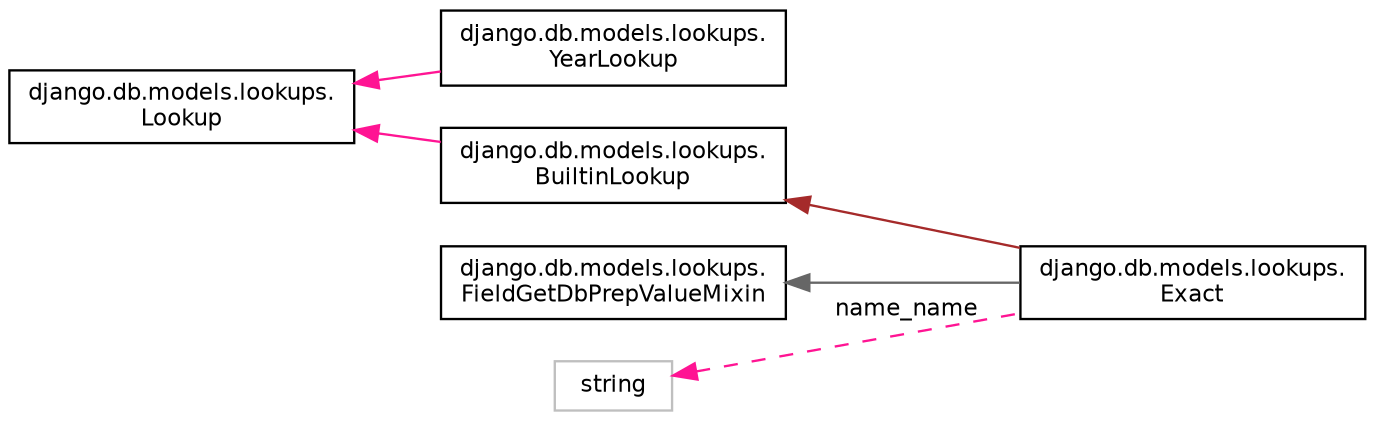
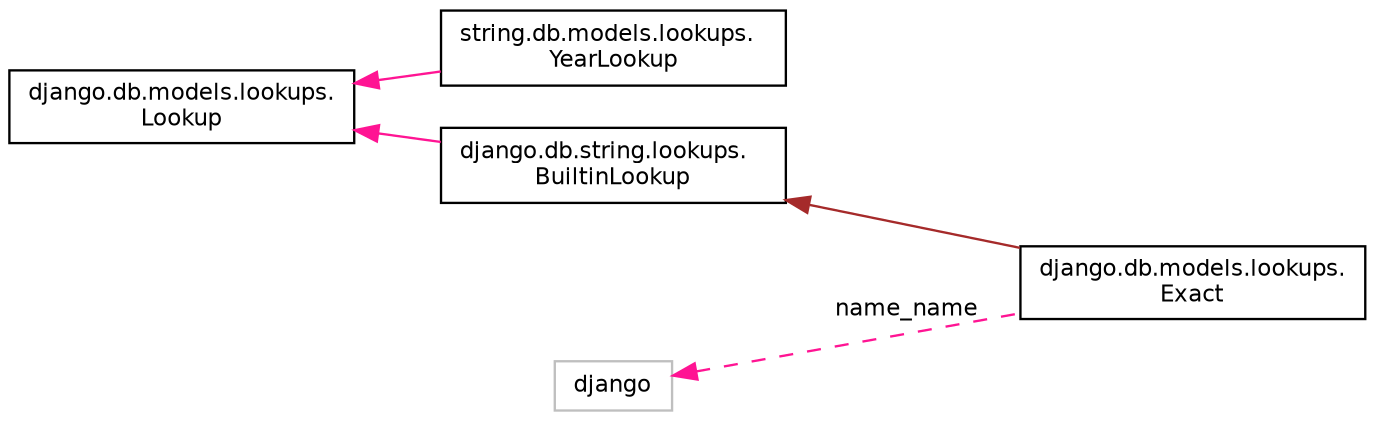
  digraph {
    rankdir=LR
    node [color=black fillcolor=white fontname=Helvetica fontsize=10 shape=record style=filled]
    edge [color=deeppink dir=back fontname=Helvetica fontsize=10 labelfontname=Helvetica labelfontsize=10 style=solid]
-   n1 [height=0.2 label="django.db.models.lookups.\lYearLookup" width=0.4]
+   n1 [height=0.2 label="string.db.models.lookups.\lYearLookup" width=0.4]
    n2 [height=0.2 label="django.db.models.lookups.\lLookup" width=0.4]
-   n3 [height=0.2 label="django.db.models.lookups.\lBuiltinLookup" width=0.4]
+   n3 [height=0.2 label="django.db.string.lookups.\lBuiltinLookup" width=0.4]
    n4 [height=0.2 label="django.db.models.lookups.\lExact" width=0.4]
-   n5 [height=0.2 label="django.db.models.lookups.\lFieldGetDbPrepValueMixin" width=0.4]
-   n6 [color=grey75 height=0.2 label=string width=0.4]
+   n6 [color=grey75 height=0.2 label=django width=0.4]
    n2 -> n1
    n2 -> n3
    n3 -> n4 [color=brown]
-   n5 -> n4 [color=gray40]
    n6 -> n4 [label=" name_name" style=dashed]
  }
